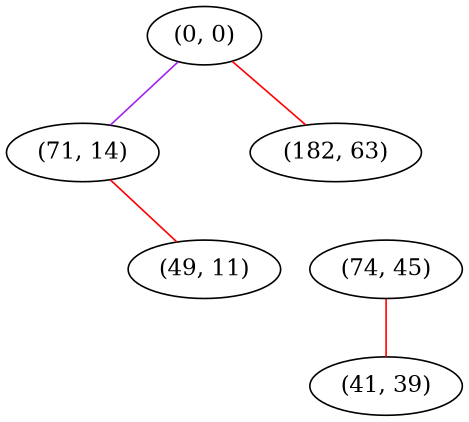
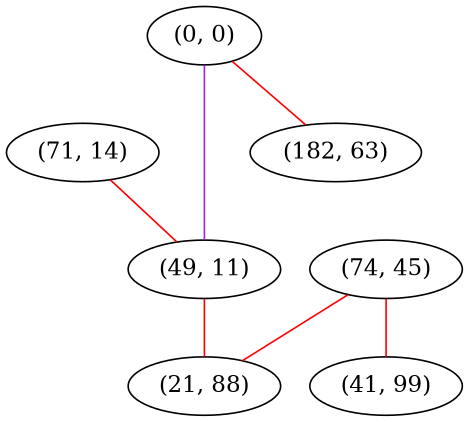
  graph {
    edge [color=red weight=1]
    "(71, 14)"
    "(49, 11)"
+   "(21, 88)"
    "(0, 0)"
    "(182, 63)"
    "(74, 45)"
-   "(41, 39)"
+   "(41, 39)" [label="(41, 99)"]
    "(71, 14)" -- "(49, 11)"
-   "(0, 0)" -- "(71, 14)" [color=purple weight=4]
+   "(49, 11)" -- "(21, 88)"
+   "(0, 0)" -- "(49, 11)" [color=purple weight=4]
    "(0, 0)" -- "(182, 63)"
+   "(74, 45)" -- "(21, 88)"
    "(74, 45)" -- "(41, 39)"
  }
